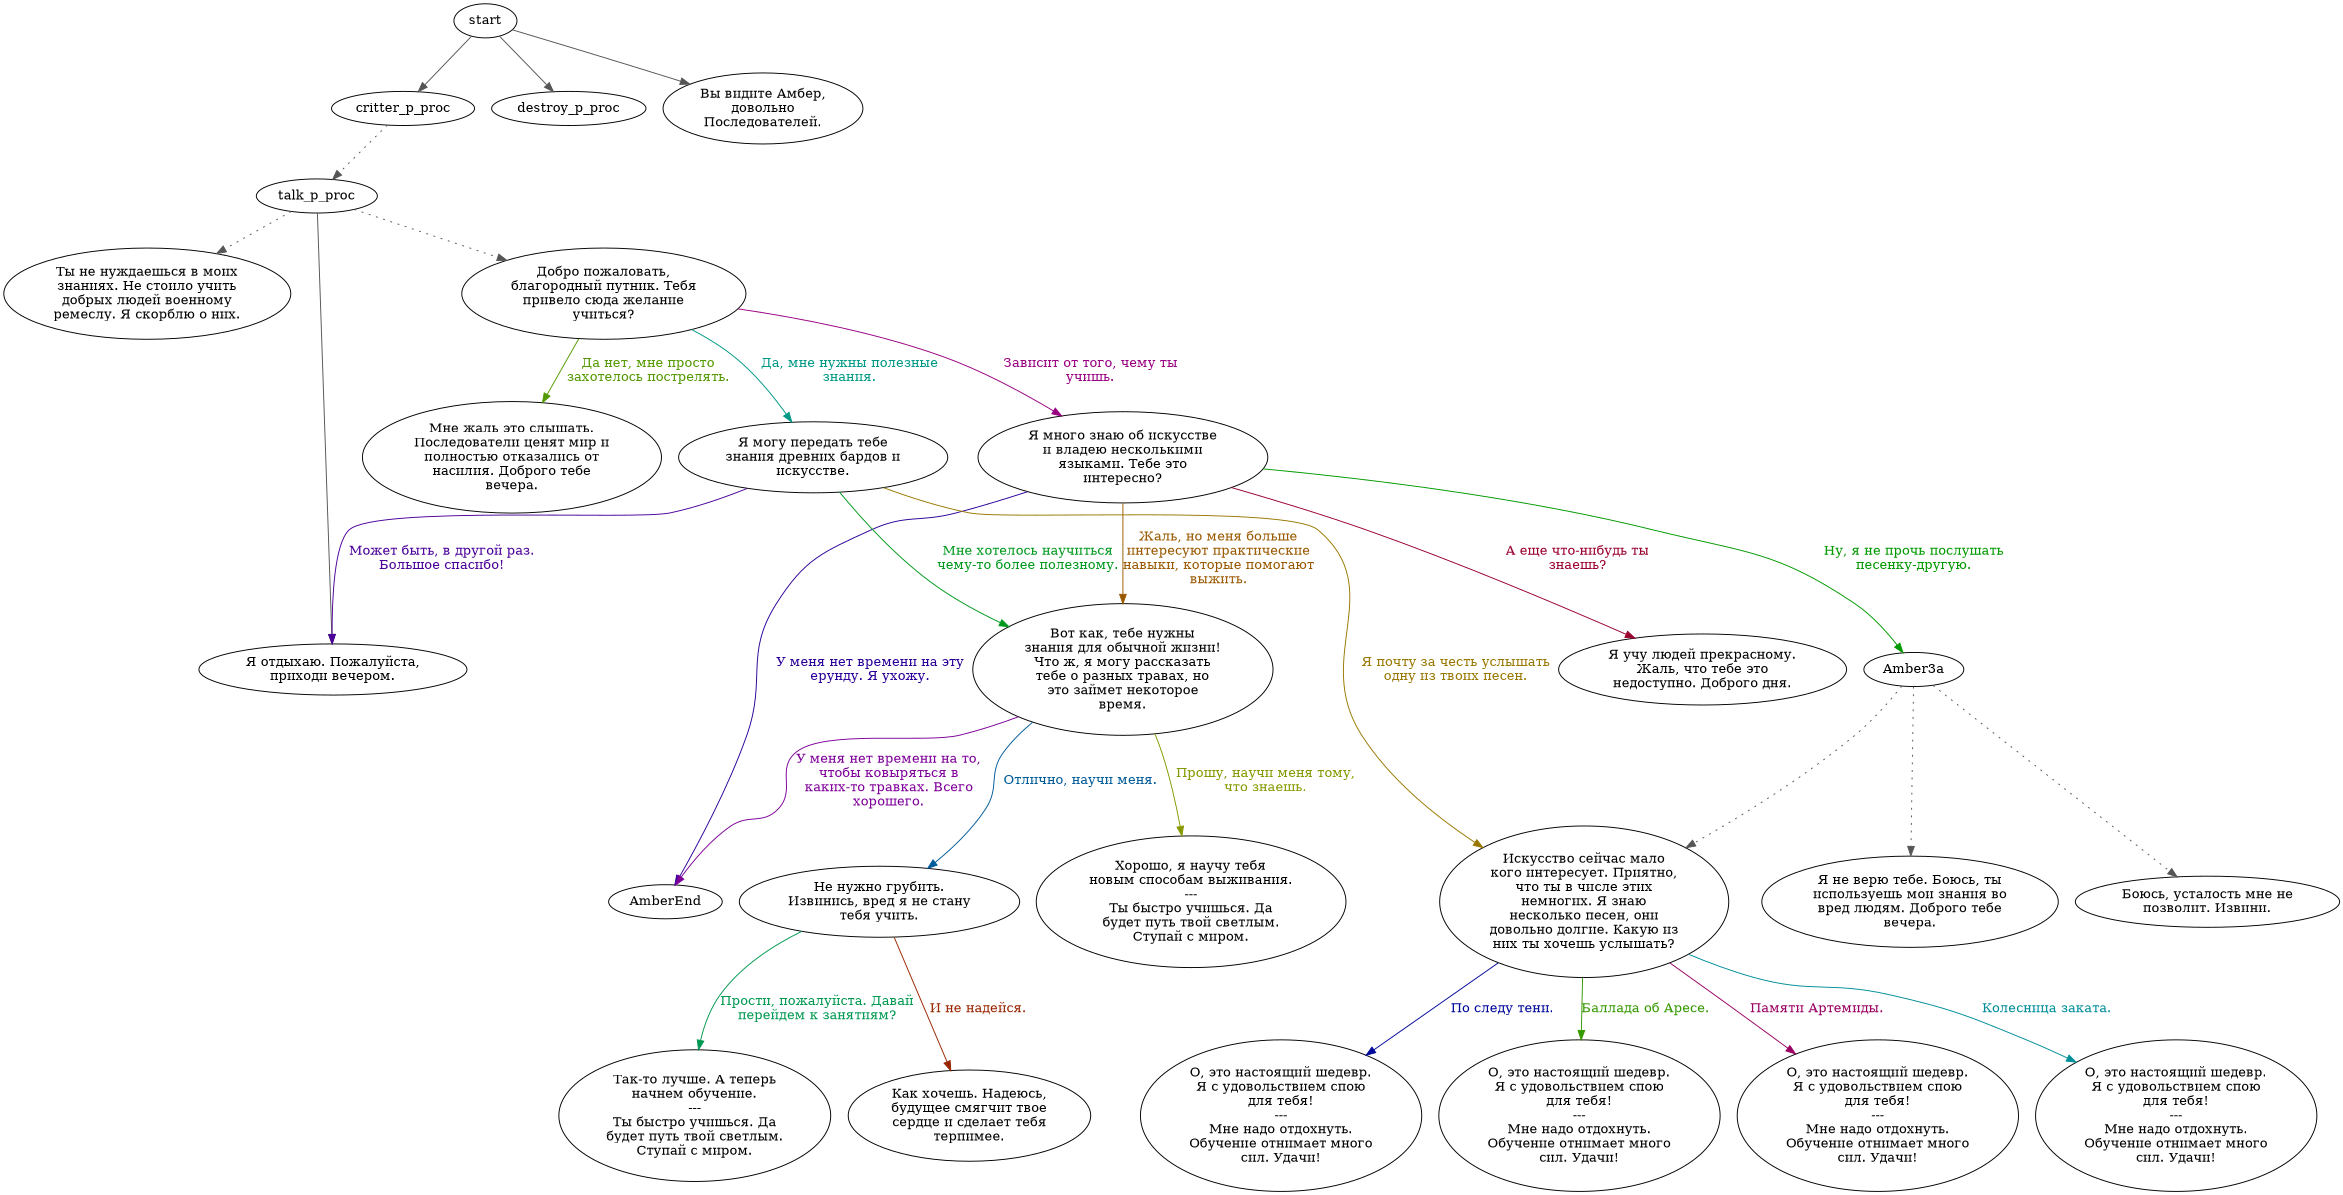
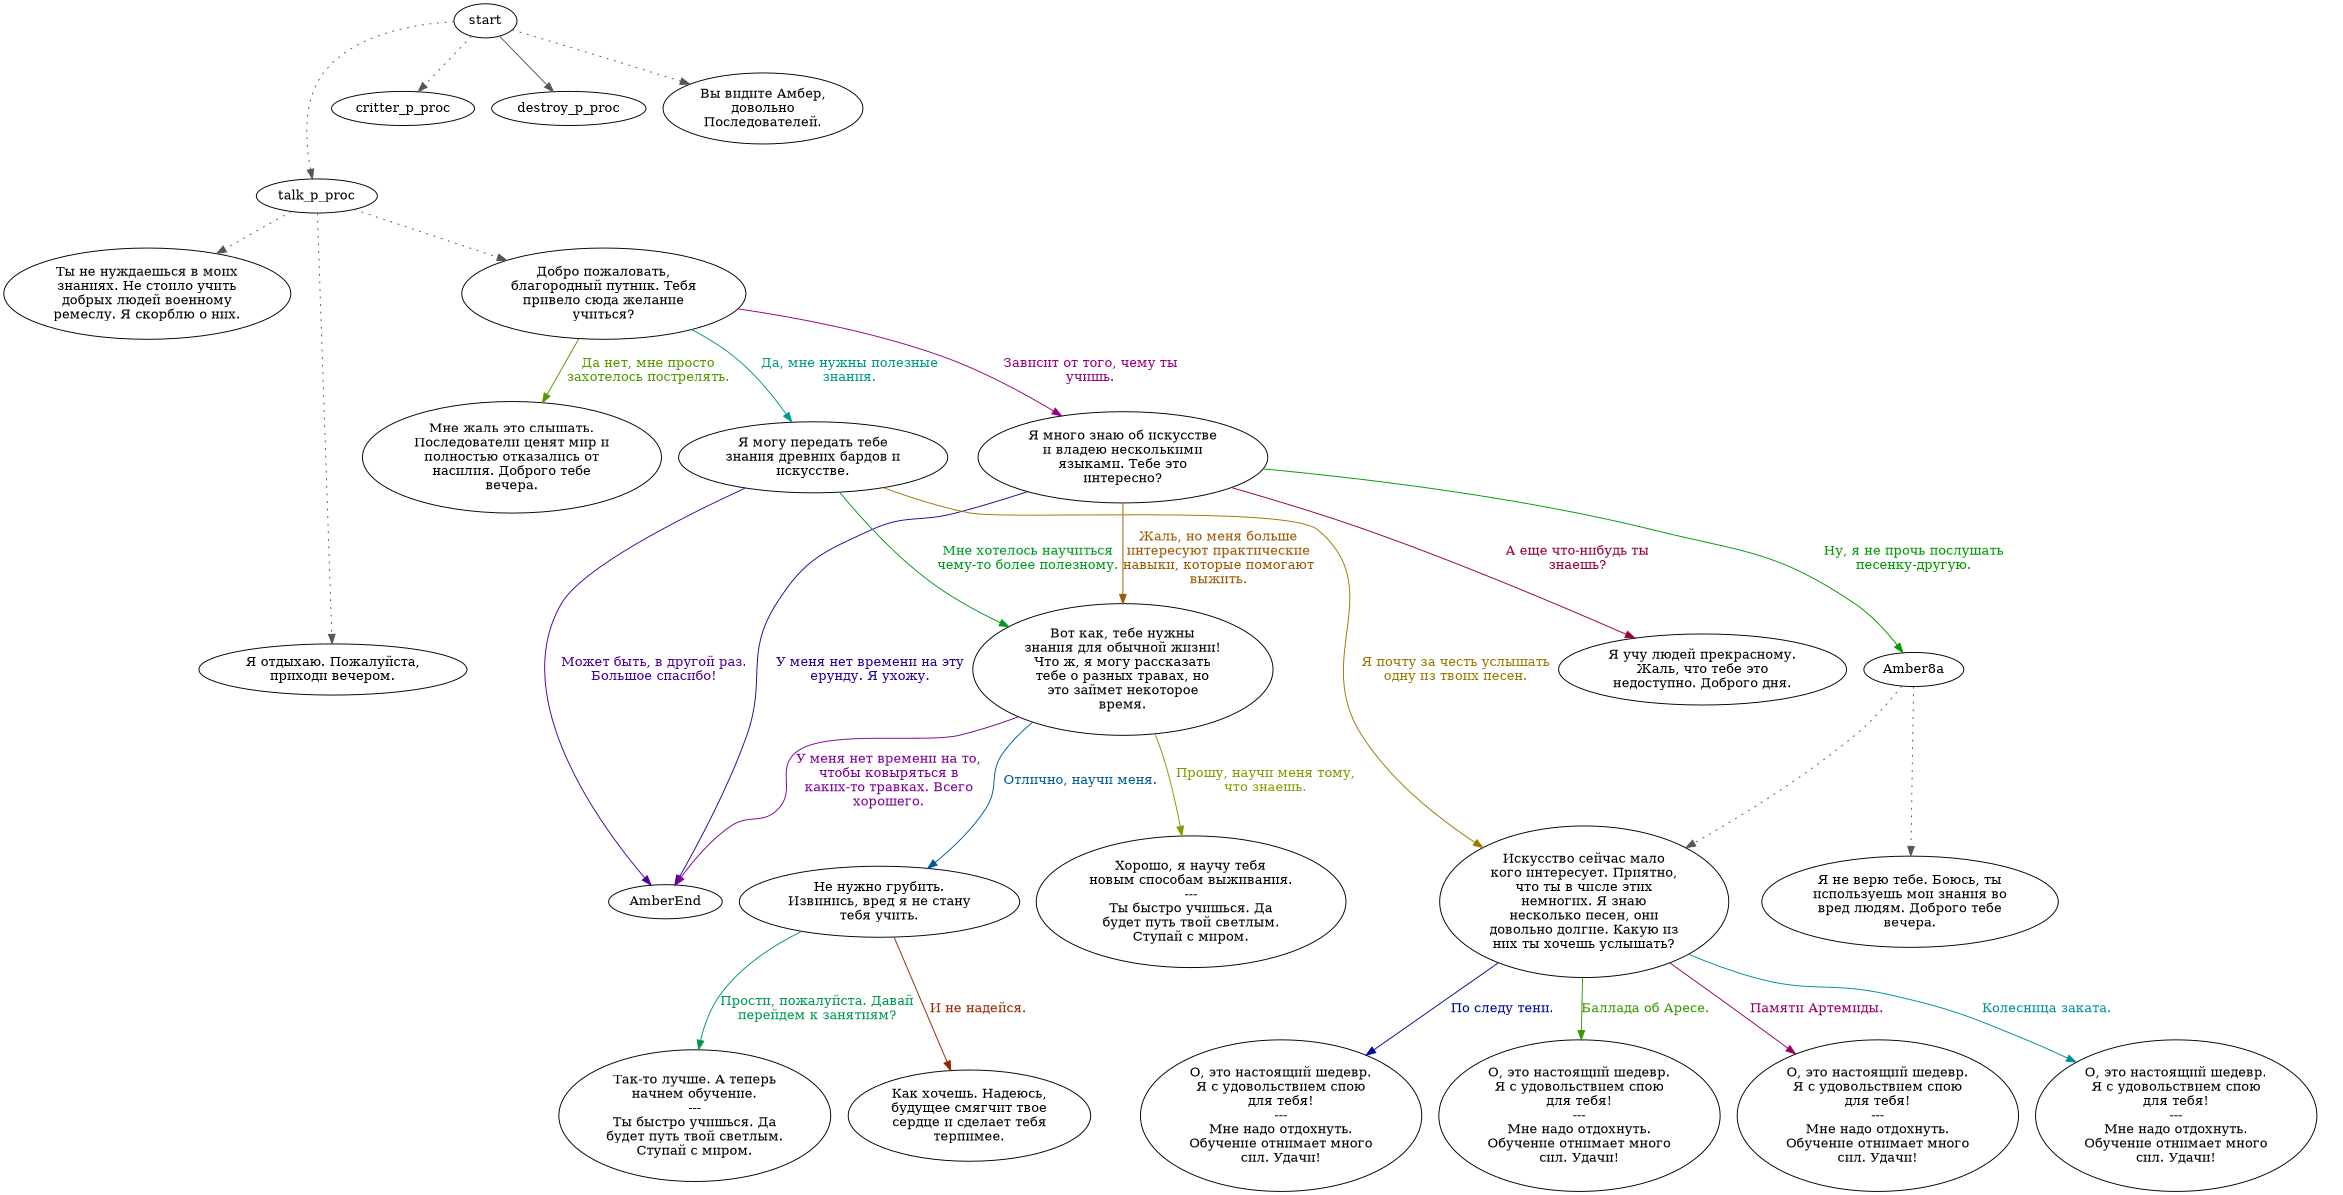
  digraph {
    node [color="#000000" fillcolor="#FFFFFF" style=filled]
    edge [color="#555555"]
    start
    critter_p_proc
    destroy_p_proc
    n4 [label="Вы видите Амбер,\nдовольно\nПоследователей."]
    talk_p_proc
    n6 [label="Ты не нуждаешься в моих\nзнаниях. Не стоило учить\nдобрых людей военному\nремеслу. Я скорблю о них."]
    n7 [label="Я отдыхаю. Пожалуйста,\nприходи вечером."]
    n8 [label="Добро пожаловать,\nблагородный путник. Тебя\nпривело сюда желание\nучиться?"]
    n9 [label="Мне жаль это слышать.\nПоследователи ценят мир и\nполностью отказались от\nнасилия. Доброго тебе\nвечера."]
    n10 [label="Я много знаю об искусстве\nи владею несколькими\nязыками. Тебе это\nинтересно?"]
    n11 [label="Я могу передать тебе\nзнания древних бардов и\nискусстве."]
    n12 [label="Вот как, тебе нужны\nзнания для обычной жизни!\nЧто ж, я могу рассказать\nтебе о разных травах, но\nэто займет некоторое\nвремя."]
    AmberEnd
-   Amber3a
+   Amber3a [label=Amber8a]
    n15 [label="Я учу людей прекрасному.\nЖаль, что тебе это\nнедоступно. Доброго дня."]
    n16 [label="Искусство сейчас мало\nкого интересует. Приятно,\nчто ты в числе этих\nнемногих. Я знаю\nнесколько песен, они\nдовольно долгие. Какую из\nних ты хочешь услышать?"]
    n17 [label="Не нужно грубить.\nИзвинись, вред я не стану\nтебя учить."]
    n18 [label="Хорошо, я научу тебя\nновым способам выживания.\n---\nТы быстро учишься. Да\nбудет путь твой светлым.\nСтупай с миром."]
    n19 [label="Я не верю тебе. Боюсь, ты\nиспользуешь мои знания во\nвред людям. Доброго тебе\nвечера."]
-   n20 [label="Боюсь, усталость мне не\nпозволит. Извини."]
    n21 [label="О, это настоящий шедевр.\nЯ с удовольствием спою\nдля тебя!\n---\nМне надо отдохнуть.\nОбучение отнимает много\nсил. Удачи!"]
    n22 [label="О, это настоящий шедевр.\nЯ с удовольствием спою\nдля тебя!\n---\nМне надо отдохнуть.\nОбучение отнимает много\nсил. Удачи!"]
    n23 [label="О, это настоящий шедевр.\nЯ с удовольствием спою\nдля тебя!\n---\nМне надо отдохнуть.\nОбучение отнимает много\nсил. Удачи!"]
    n24 [label="О, это настоящий шедевр.\nЯ с удовольствием спою\nдля тебя!\n---\nМне надо отдохнуть.\nОбучение отнимает много\nсил. Удачи!"]
    n25 [label="Так-то лучше. А теперь\nначнем обучение.\n---\nТы быстро учишься. Да\nбудет путь твой светлым.\nСтупай с миром."]
    n26 [label="Как хочешь. Надеюсь,\nбудущее смягчит твое\nсердце и сделает тебя\nтерпимее."]
-   start -> critter_p_proc [style=solid]
+   start -> critter_p_proc [style=dotted]
    start -> destroy_p_proc [style=solid]
-   start -> n4 [style=solid]
-   critter_p_proc -> talk_p_proc [style=dotted]
+   start -> n4 [style=dotted]
+   start -> talk_p_proc [style=dotted]
    talk_p_proc -> n6 [style=dotted]
-   talk_p_proc -> n7 [style=solid]
+   talk_p_proc -> n7 [style=dotted]
    talk_p_proc -> n8 [style=dotted]
    n8 -> n9 [color="#549900" fontcolor="#549900" label="Да нет, мне просто\nзахотелось пострелять."]
    n8 -> n10 [color="#990081" fontcolor="#990081" label="Зависит от того, чему ты\nучишь."]
    n8 -> n11 [color="#009985" fontcolor="#009985" label="Да, мне нужны полезные\nзнания."]
    n10 -> n12 [color="#995800" fontcolor="#995800" label="Жаль, но меня больше\nинтересуют практические\nнавыки, которые помогают\nвыжить."]
    n10 -> AmberEnd [color="#2B0099" fontcolor="#2B0099" label="У меня нет времени на эту\nерунду. Я ухожу."]
    n10 -> Amber3a [color="#019900" fontcolor="#019900" label="Ну, я не прочь послушать\nпесенку-другую."]
    n10 -> n15 [color="#99002E" fontcolor="#99002E" label="А еще что-нибудь ты\nзнаешь?"]
    n11 -> n12 [color="#00991E" fontcolor="#00991E" label="Мне хотелось научиться\nчему-то более полезному."]
-   n11 -> n7 [color="#4B0099" fontcolor="#4B0099" label="Может быть, в другой раз.\nБольшое спасибо!"]
+   n11 -> AmberEnd [color="#4B0099" fontcolor="#4B0099" label="Может быть, в другой раз.\nБольшое спасибо!"]
    n11 -> n16 [color="#997800" fontcolor="#997800" label="Я почту за честь услышать\nодну из твоих песен."]
    n12 -> AmberEnd [color="#7E0099" fontcolor="#7E0099" label="У меня нет времени на то,\nчтобы ковыряться в\nкаких-то травках. Всего\nхорошего."]
    n12 -> n17 [color="#005B99" fontcolor="#005B99" label="Отлично, научи меня."]
    n12 -> n18 [color="#879900" fontcolor="#879900" label="Прошу, научи меня тому,\nчто знаешь."]
    Amber3a -> n16 [style=dotted]
    Amber3a -> n19 [style=dotted]
-   Amber3a -> n20 [style=dotted]
    n16 -> n21 [color="#000899" fontcolor="#000899" label="По следу тени."]
    n16 -> n22 [color="#359900" fontcolor="#359900" label="Баллада об Аресе."]
    n16 -> n23 [color="#990061" fontcolor="#990061" label="Памяти Артемиды."]
    n16 -> n24 [color="#008E99" fontcolor="#008E99" label="Колесница заката."]
    n17 -> n25 [color="#009951" fontcolor="#009951" label="Прости, пожалуйста. Давай\nперейдем к занятиям?"]
    n17 -> n26 [color="#992500" fontcolor="#992500" label="И не надейся."]
  }
